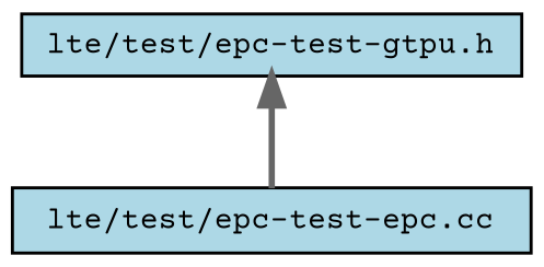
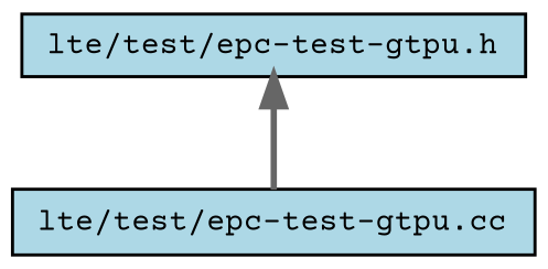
  digraph {
    fontname="Courier Prime"
    node [color=black fillcolor=lightblue fontname="Courier Prime" fontsize=10 shape=record style=filled]
    n1 [fontcolor=black height=0.2 label="lte/test/epc-test-gtpu.h" width=0.4]
-   n2 [height=0.2 label="lte/test/epc-test-epc.cc" width=0.4]
+   n2 [height=0.2 label="lte/test/epc-test-gtpu.cc" width=0.4]
    n1 -> n2 [color=gray40 dir=back fontname="Courier Prime" fontsize=10 labelfontname=Helvetica labelfontsize=10 style=bold]
  }
